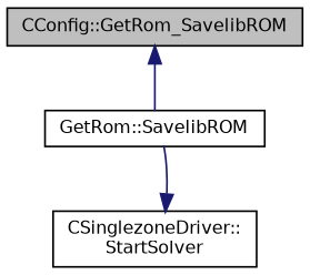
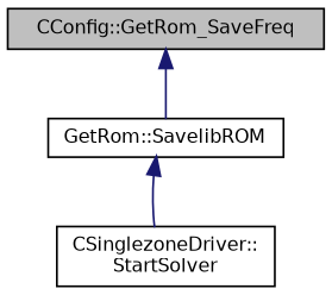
  digraph {
    rankdir=TB
    node [color=black fillcolor=white fontname=Helvetica fontsize=10 shape=record style=filled]
    edge [color=midnightblue dir=back fontname=Helvetica fontsize=10 labelfontname=Helvetica labelfontsize=10 style=solid]
-   n1 [fillcolor=grey75 fontcolor=black height=0.2 label="CConfig::GetRom_SavelibROM" width=0.4]
+   n1 [fillcolor=grey75 fontcolor=black height=0.2 label="CConfig::GetRom_SaveFreq" width=0.4]
    n2 [height=0.2 label="GetRom::SavelibROM" width=0.4]
    n3 [height=0.2 label="CSinglezoneDriver::\lStartSolver" width=0.4]
    n1 -> n2
-   n3 -> n2
+   n2 -> n3
  }
